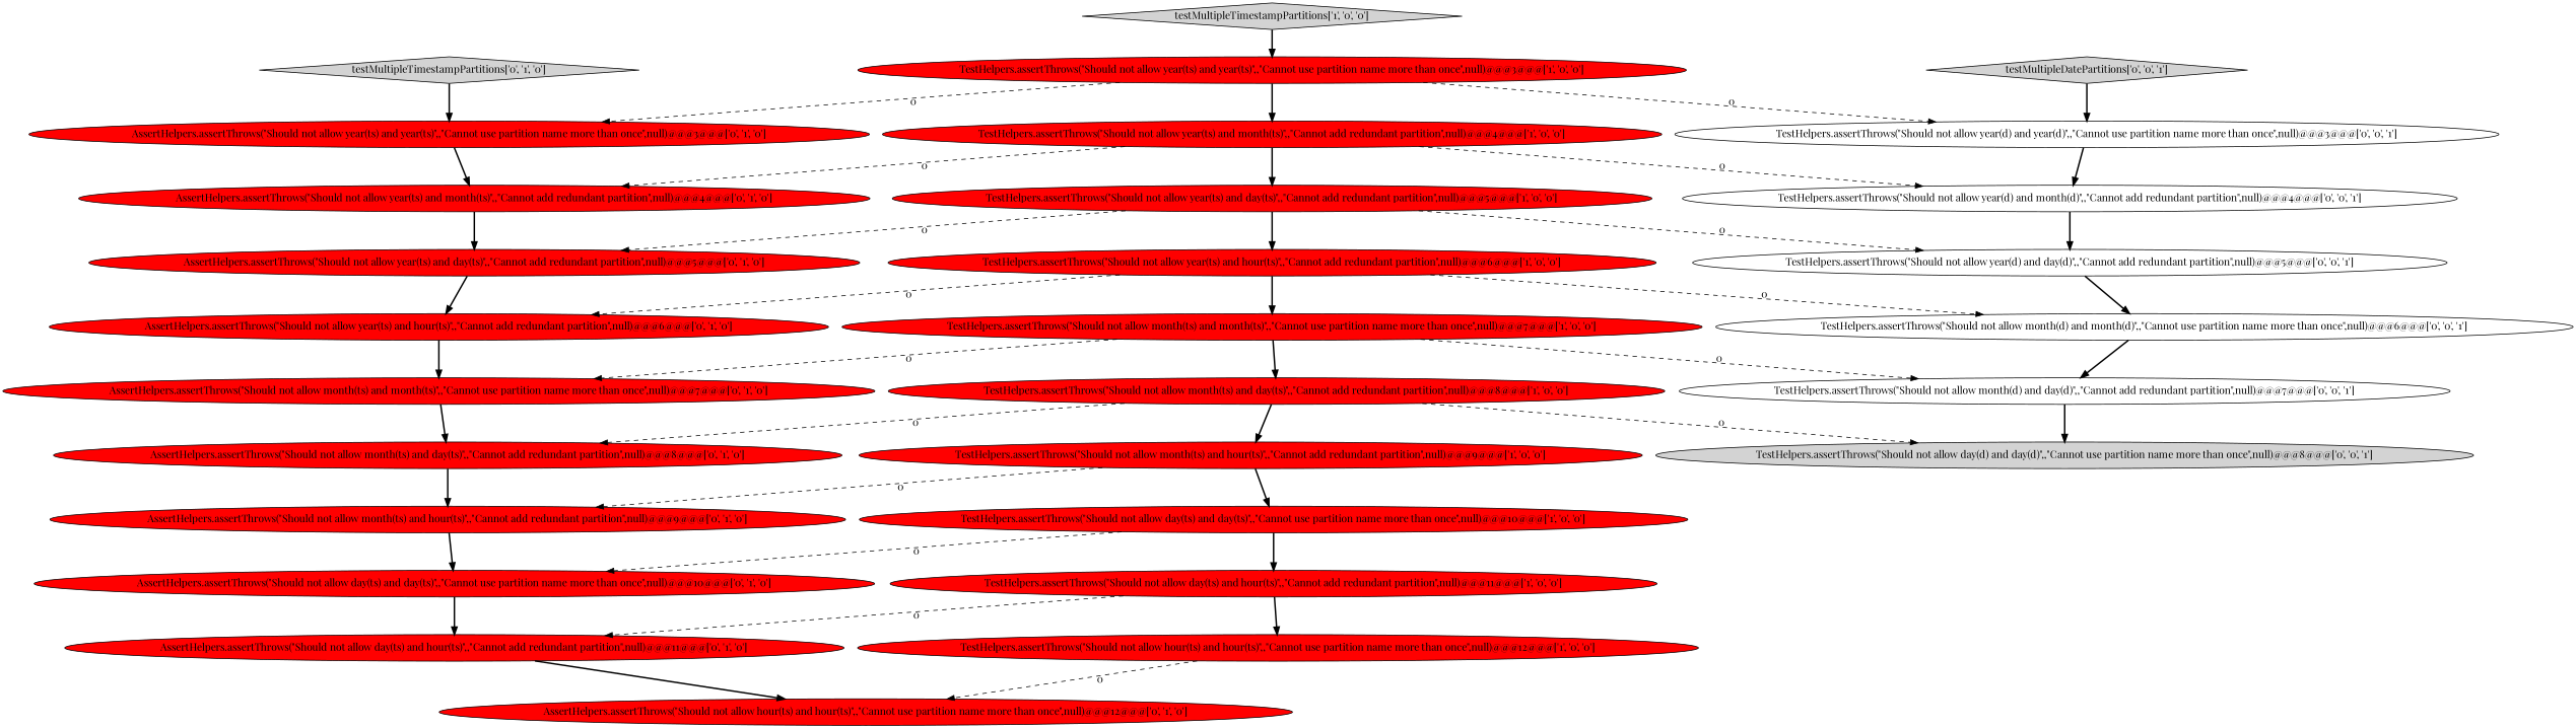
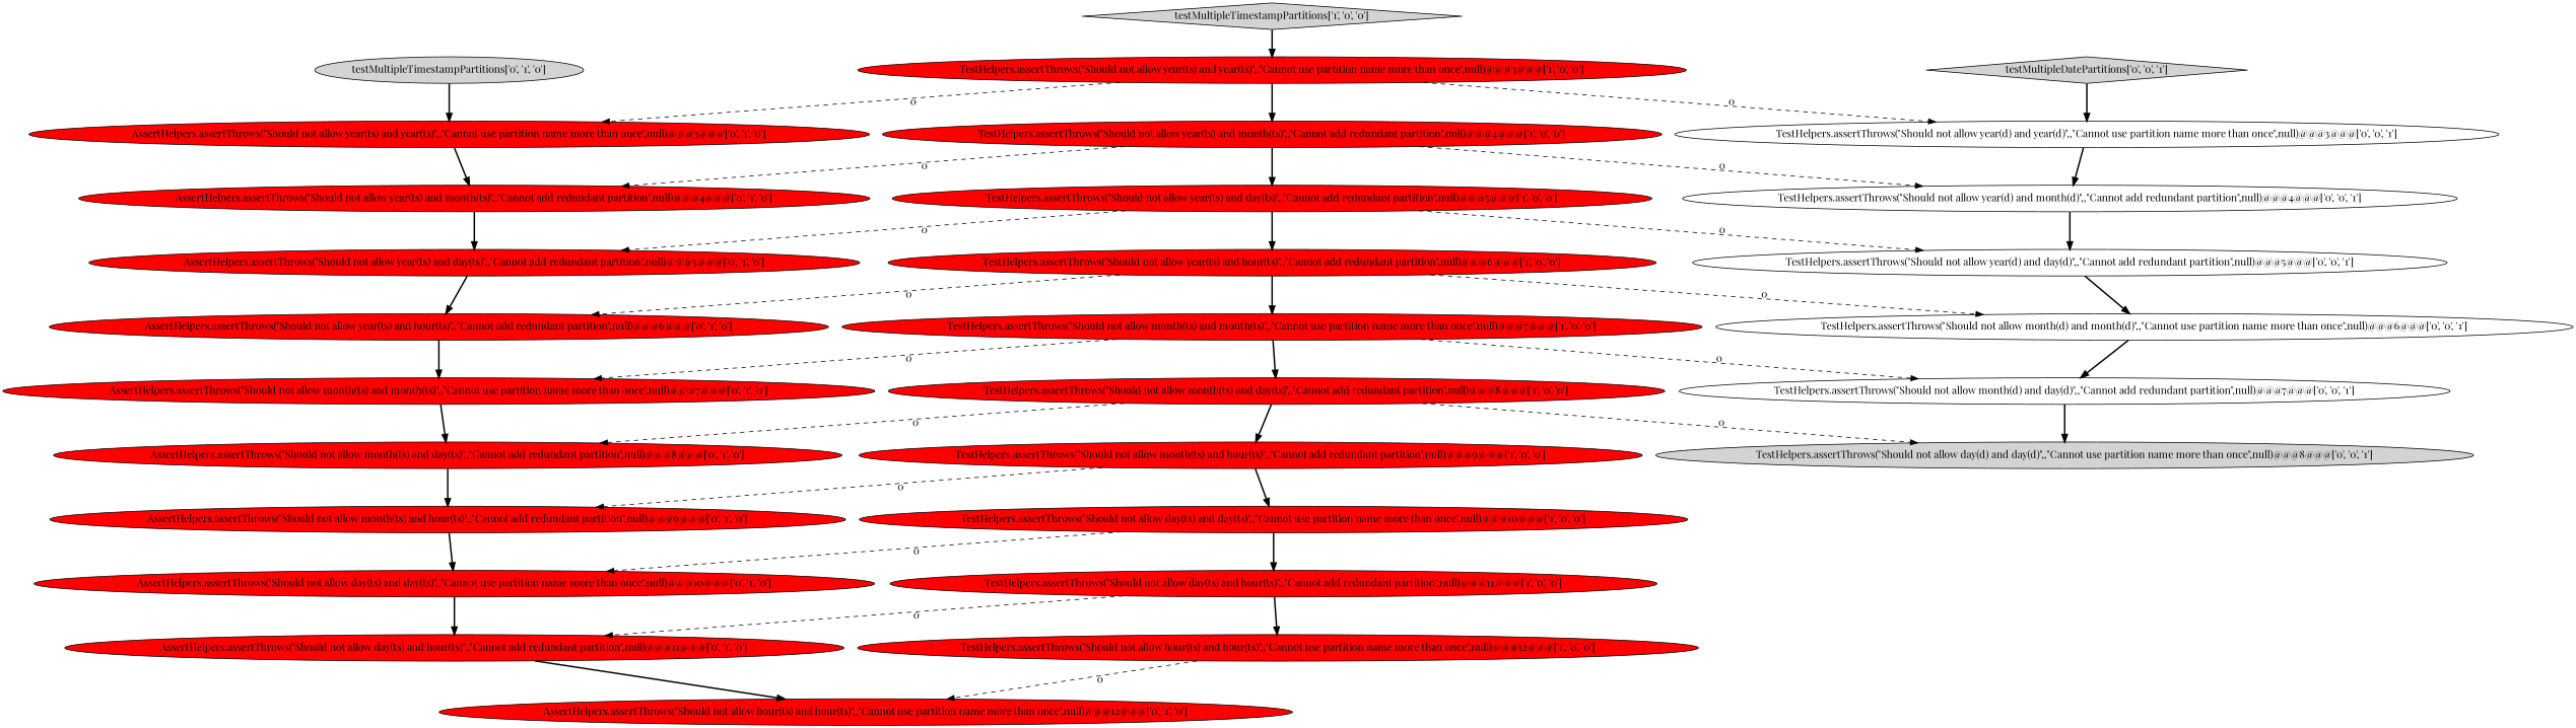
  digraph {
    fontname="Playfair Display"
    node [fillcolor=red shape=ellipse style=filled fontname="Playfair Display"]
    edge [style=bold fontname="Playfair Display"]
    n1 [label="AssertHelpers.assertThrows(\"Should not allow hour(ts) and hour(ts)\",,\"Cannot use partition name more than once\",null)@@@12@@@['0', '1', '0']"]
    n2 [label="TestHelpers.assertThrows(\"Should not allow year(ts) and year(ts)\",,\"Cannot use partition name more than once\",null)@@@3@@@['1', '0', '0']"]
    n3 [label="AssertHelpers.assertThrows(\"Should not allow year(ts) and year(ts)\",,\"Cannot use partition name more than once\",null)@@@3@@@['0', '1', '0']"]
    n4 [fillcolor=white label="TestHelpers.assertThrows(\"Should not allow year(d) and year(d)\",,\"Cannot use partition name more than once\",null)@@@3@@@['0', '0', '1']"]
    n5 [label="TestHelpers.assertThrows(\"Should not allow year(ts) and month(ts)\",,\"Cannot add redundant partition\",null)@@@4@@@['1', '0', '0']"]
    n6 [label="TestHelpers.assertThrows(\"Should not allow hour(ts) and hour(ts)\",,\"Cannot use partition name more than once\",null)@@@12@@@['1', '0', '0']"]
    n7 [fillcolor=lightgray label="TestHelpers.assertThrows(\"Should not allow day(d) and day(d)\",,\"Cannot use partition name more than once\",null)@@@8@@@['0', '0', '1']"]
    n8 [label="TestHelpers.assertThrows(\"Should not allow year(ts) and hour(ts)\",,\"Cannot add redundant partition\",null)@@@6@@@['1', '0', '0']"]
    n9 [fillcolor=white label="TestHelpers.assertThrows(\"Should not allow month(d) and month(d)\",,\"Cannot use partition name more than once\",null)@@@6@@@['0', '0', '1']"]
    n10 [label="TestHelpers.assertThrows(\"Should not allow month(ts) and month(ts)\",,\"Cannot use partition name more than once\",null)@@@7@@@['1', '0', '0']"]
    n11 [label="AssertHelpers.assertThrows(\"Should not allow year(ts) and hour(ts)\",,\"Cannot add redundant partition\",null)@@@6@@@['0', '1', '0']"]
    n12 [fillcolor=white label="TestHelpers.assertThrows(\"Should not allow year(d) and day(d)\",,\"Cannot add redundant partition\",null)@@@5@@@['0', '0', '1']"]
    n13 [fillcolor=lightgray label="testMultipleTimestampPartitions['1', '0', '0']" shape=diamond]
    n14 [fillcolor=white label="TestHelpers.assertThrows(\"Should not allow month(d) and day(d)\",,\"Cannot add redundant partition\",null)@@@7@@@['0', '0', '1']"]
    n15 [label="AssertHelpers.assertThrows(\"Should not allow month(ts) and month(ts)\",,\"Cannot use partition name more than once\",null)@@@7@@@['0', '1', '0']"]
    n16 [label="TestHelpers.assertThrows(\"Should not allow month(ts) and day(ts)\",,\"Cannot add redundant partition\",null)@@@8@@@['1', '0', '0']"]
    n17 [label="AssertHelpers.assertThrows(\"Should not allow day(ts) and day(ts)\",,\"Cannot use partition name more than once\",null)@@@10@@@['0', '1', '0']"]
    n18 [label="AssertHelpers.assertThrows(\"Should not allow day(ts) and hour(ts)\",,\"Cannot add redundant partition\",null)@@@11@@@['0', '1', '0']"]
    n19 [fillcolor=lightgray label="testMultipleDatePartitions['0', '0', '1']" shape=diamond]
    n20 [label="TestHelpers.assertThrows(\"Should not allow year(ts) and day(ts)\",,\"Cannot add redundant partition\",null)@@@5@@@['1', '0', '0']"]
    n21 [label="AssertHelpers.assertThrows(\"Should not allow year(ts) and day(ts)\",,\"Cannot add redundant partition\",null)@@@5@@@['0', '1', '0']"]
    n22 [label="AssertHelpers.assertThrows(\"Should not allow month(ts) and hour(ts)\",,\"Cannot add redundant partition\",null)@@@9@@@['0', '1', '0']"]
    n23 [label="AssertHelpers.assertThrows(\"Should not allow month(ts) and day(ts)\",,\"Cannot add redundant partition\",null)@@@8@@@['0', '1', '0']"]
    n24 [label="AssertHelpers.assertThrows(\"Should not allow year(ts) and month(ts)\",,\"Cannot add redundant partition\",null)@@@4@@@['0', '1', '0']"]
    n25 [fillcolor=white label="TestHelpers.assertThrows(\"Should not allow year(d) and month(d)\",,\"Cannot add redundant partition\",null)@@@4@@@['0', '0', '1']"]
    n26 [label="TestHelpers.assertThrows(\"Should not allow day(ts) and hour(ts)\",,\"Cannot add redundant partition\",null)@@@11@@@['1', '0', '0']"]
-   n27 [fillcolor=lightgray label="testMultipleTimestampPartitions['0', '1', '0']" shape=diamond]
+   n27 [fillcolor=lightgray label="testMultipleTimestampPartitions['0', '1', '0']"]
    n28 [label="TestHelpers.assertThrows(\"Should not allow month(ts) and hour(ts)\",,\"Cannot add redundant partition\",null)@@@9@@@['1', '0', '0']"]
    n29 [label="TestHelpers.assertThrows(\"Should not allow day(ts) and day(ts)\",,\"Cannot use partition name more than once\",null)@@@10@@@['1', '0', '0']"]
    n2 -> n3 [label=0 style=dashed]
    n2 -> n4 [label=0 style=dashed]
    n2 -> n5
    n3 -> n24
    n4 -> n25
    n5 -> n20
    n5 -> n24 [label=0 style=dashed]
    n5 -> n25 [label=0 style=dashed]
    n6 -> n1 [label=0 style=dashed]
    n8 -> n9 [label=0 style=dashed]
    n8 -> n10
    n8 -> n11 [label=0 style=dashed]
    n9 -> n14
    n10 -> n14 [label=0 style=dashed]
    n10 -> n15 [label=0 style=dashed]
    n10 -> n16
    n11 -> n15
    n12 -> n9
    n13 -> n2
    n14 -> n7
    n15 -> n23
    n16 -> n7 [label=0 style=dashed]
    n16 -> n23 [label=0 style=dashed]
    n16 -> n28
    n17 -> n18
    n18 -> n1
    n19 -> n4
    n20 -> n8
    n20 -> n12 [label=0 style=dashed]
    n20 -> n21 [label=0 style=dashed]
    n21 -> n11
    n22 -> n17
    n23 -> n22
    n24 -> n21
    n25 -> n12
    n26 -> n6
    n26 -> n18 [label=0 style=dashed]
    n27 -> n3
    n28 -> n22 [label=0 style=dashed]
    n28 -> n29
    n29 -> n17 [label=0 style=dashed]
    n29 -> n26
  }
